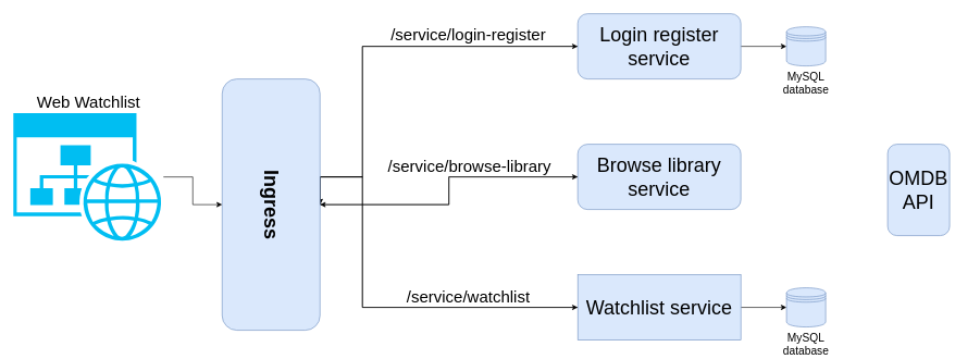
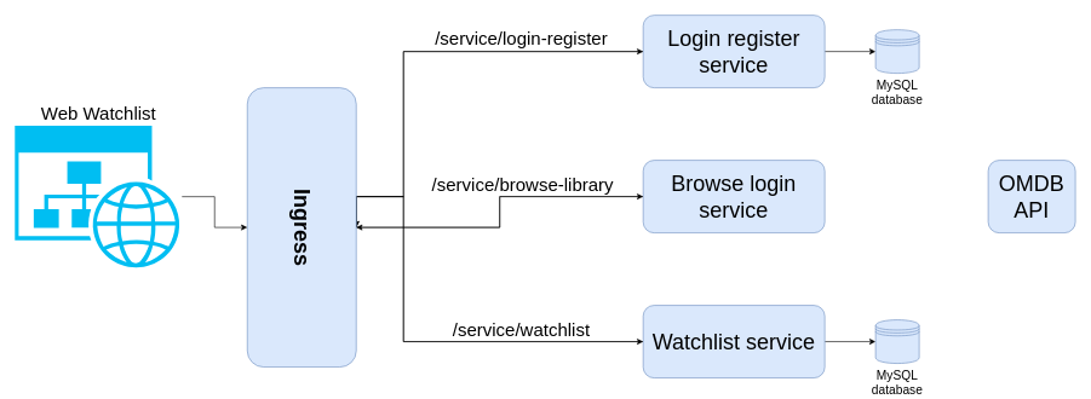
  <mxCell id="0" />
  <mxCell id="1" parent="0" />
  <mxCell id="2" style="edgeStyle=orthogonalEdgeStyle;rounded=0;orthogonalLoop=1;jettySize=auto;html=1;exitX=0;exitY=0.5;exitDx=0;exitDy=0;entryX=0.5;entryY=1;entryDx=0;entryDy=0;" edge="1" parent="1" source="4" target="17"><mxGeometry relative="1" as="geometry"><Array as="points"><mxPoint x="555" y="70.5" /><mxPoint x="555" y="270.5" /></Array></mxGeometry></mxCell>
  <mxCell id="3" style="edgeStyle=orthogonalEdgeStyle;rounded=0;orthogonalLoop=1;jettySize=auto;html=1;exitX=1;exitY=0.5;exitDx=0;exitDy=0;entryX=0;entryY=0.5;entryDx=0;entryDy=0;" edge="1" parent="1" source="4" target="10"><mxGeometry relative="1" as="geometry" /></mxCell>
  <mxCell id="4" value="Login register service" style="rounded=1;whiteSpace=wrap;html=1;shadow=0;fillColor=#dae8fc;strokeColor=#6c8ebf;fontSize=30;" parent="1" vertex="1"><mxGeometry x="885" y="20.5" width="250" height="100" as="geometry" /></mxCell>
  <mxCell id="5" style="edgeStyle=orthogonalEdgeStyle;rounded=0;orthogonalLoop=1;jettySize=auto;html=1;entryX=0.5;entryY=1;entryDx=0;entryDy=0;" edge="1" parent="1" source="6" target="17"><mxGeometry relative="1" as="geometry" /></mxCell>
- <mxCell id="6" value="Browse library service" style="rounded=1;whiteSpace=wrap;html=1;shadow=0;strokeColor=#6c8ebf;align=center;verticalAlign=middle;fontFamily=Helvetica;fontSize=30;fontColor=default;fillColor=#dae8fc;" parent="1" vertex="1"><mxGeometry x="885" y="220.5" width="250" height="100" as="geometry" /></mxCell>
+ <mxCell id="6" value="Browse login service" style="rounded=1;whiteSpace=wrap;html=1;shadow=0;strokeColor=#6c8ebf;align=center;verticalAlign=middle;fontFamily=Helvetica;fontSize=30;fontColor=default;fillColor=#dae8fc;" parent="1" vertex="1"><mxGeometry x="885" y="220.5" width="250" height="100" as="geometry" /></mxCell>
  <mxCell id="7" style="edgeStyle=orthogonalEdgeStyle;rounded=0;orthogonalLoop=1;jettySize=auto;html=1;entryX=0.5;entryY=1;entryDx=0;entryDy=0;" edge="1" parent="1" source="9" target="17"><mxGeometry relative="1" as="geometry"><Array as="points"><mxPoint x="555" y="470.5" /><mxPoint x="555" y="270.5" /></Array></mxGeometry></mxCell>
  <mxCell id="8" style="edgeStyle=orthogonalEdgeStyle;rounded=0;orthogonalLoop=1;jettySize=auto;html=1;exitX=1;exitY=0.5;exitDx=0;exitDy=0;entryX=0;entryY=0.5;entryDx=0;entryDy=0;" edge="1" parent="1" source="9" target="20"><mxGeometry relative="1" as="geometry" /></mxCell>
- <mxCell id="9" value="Watchlist service" style="whiteSpace=wrap;html=1;shadow=0;strokeColor=#6c8ebf;align=center;verticalAlign=middle;fontFamily=Helvetica;fontSize=30;fontColor=default;fillColor=#dae8fc;rounded=0;" parent="1" vertex="1"><mxGeometry x="885" y="420.5" width="250" height="100" as="geometry" /></mxCell>
+ <mxCell id="9" value="Watchlist service" style="rounded=1;whiteSpace=wrap;html=1;shadow=0;strokeColor=#6c8ebf;align=center;verticalAlign=middle;fontFamily=Helvetica;fontSize=30;fontColor=default;fillColor=#dae8fc;" parent="1" vertex="1"><mxGeometry x="885" y="420.5" width="250" height="100" as="geometry" /></mxCell>
  <mxCell id="10" value="MySQL&lt;div&gt;&lt;span style=&quot;background-color: transparent; color: light-dark(rgb(0, 0, 0), rgb(255, 255, 255));&quot;&gt;database&lt;/span&gt;&lt;/div&gt;" style="shape=datastore;html=1;rounded=1;shadow=0;strokeColor=#6c8ebf;align=center;verticalAlign=top;fontFamily=Helvetica;fontSize=17;fontColor=default;fillColor=#dae8fc;horizontal=1;whiteSpace=wrap;labelBorderColor=none;textShadow=0;labelBackgroundColor=none;labelPosition=center;verticalLabelPosition=bottom;" parent="1" vertex="1"><mxGeometry x="1205" y="40.5" width="60" height="60" as="geometry" /></mxCell>
  <mxCell id="11" style="edgeStyle=orthogonalEdgeStyle;rounded=0;orthogonalLoop=1;jettySize=auto;html=1;exitX=0.5;exitY=1;exitDx=0;exitDy=0;entryX=0;entryY=0.5;entryDx=0;entryDy=0;" parent="1" source="17" target="4" edge="1"><mxGeometry relative="1" as="geometry"><Array as="points"><mxPoint x="555" y="270.5" /><mxPoint x="555" y="70.5" /></Array></mxGeometry></mxCell>
  <mxCell id="12" value="&lt;font style=&quot;font-size: 25px;&quot;&gt;/service/login-register&lt;/font&gt;" style="edgeLabel;html=1;align=center;verticalAlign=middle;resizable=0;points=[];labelBackgroundColor=none;" vertex="1" connectable="0" parent="11"><mxGeometry x="0.563" y="3" relative="1" as="geometry"><mxPoint x="-29" y="-17" as="offset" /></mxGeometry></mxCell>
  <mxCell id="13" style="edgeStyle=orthogonalEdgeStyle;rounded=0;orthogonalLoop=1;jettySize=auto;html=1;exitX=0.5;exitY=1;exitDx=0;exitDy=0;entryX=0;entryY=0.5;entryDx=0;entryDy=0;" parent="1" source="17" target="6" edge="1"><mxGeometry relative="1" as="geometry" /></mxCell>
  <mxCell id="14" value="&lt;font style=&quot;font-size: 25px;&quot;&gt;/service/browse-library&lt;/font&gt;" style="edgeLabel;html=1;align=center;verticalAlign=middle;resizable=0;points=[];labelBackgroundColor=none;" vertex="1" connectable="0" parent="13"><mxGeometry x="0.151" y="3" relative="1" as="geometry"><mxPoint x="19" y="-15" as="offset" /></mxGeometry></mxCell>
  <mxCell id="15" style="edgeStyle=orthogonalEdgeStyle;rounded=0;orthogonalLoop=1;jettySize=auto;html=1;exitX=0.5;exitY=1;exitDx=0;exitDy=0;entryX=0;entryY=0.5;entryDx=0;entryDy=0;" parent="1" source="17" target="9" edge="1"><mxGeometry relative="1" as="geometry"><Array as="points"><mxPoint x="555" y="270.5" /><mxPoint x="555" y="470.5" /></Array></mxGeometry></mxCell>
  <mxCell id="16" value="/service/watchlist" style="edgeLabel;html=1;align=center;verticalAlign=middle;resizable=0;points=[];fontSize=25;" vertex="1" connectable="0" parent="15"><mxGeometry x="0.396" y="1" relative="1" as="geometry"><mxPoint x="24" y="-17" as="offset" /></mxGeometry></mxCell>
  <mxCell id="17" value="Ingress" style="rounded=1;whiteSpace=wrap;html=1;shadow=0;fillColor=#dae8fc;strokeColor=#6c8ebf;fontSize=30;direction=north;flipH=0;horizontal=1;align=center;textDirection=vertical-lr;fontStyle=1" parent="1" vertex="1"><mxGeometry x="340" y="120.5" width="150" height="385" as="geometry" /></mxCell>
  <mxCell id="18" style="edgeStyle=orthogonalEdgeStyle;rounded=0;orthogonalLoop=1;jettySize=auto;html=1;entryX=0.5;entryY=0;entryDx=0;entryDy=0;" edge="1" parent="1" source="19" target="17"><mxGeometry relative="1" as="geometry" /></mxCell>
  <mxCell id="19" value="&lt;font style=&quot;font-size: 25px;&quot;&gt;Web Watchlist&lt;/font&gt;" style="verticalLabelPosition=top;html=1;verticalAlign=bottom;align=center;strokeColor=none;fillColor=#00BEF2;shape=mxgraph.azure.website_generic;pointerEvents=1;rounded=1;shadow=0;fontFamily=Helvetica;fontSize=20;fontColor=default;container=0;labelPosition=center;" parent="1" vertex="1"><mxGeometry x="20" y="172.75" width="230" height="195.5" as="geometry" /></mxCell>
  <mxCell id="20" value="MySQL database" style="shape=datastore;html=1;rounded=1;shadow=0;strokeColor=#6c8ebf;align=center;verticalAlign=top;fontFamily=Helvetica;fontSize=17;fontColor=default;fillColor=#dae8fc;horizontal=1;whiteSpace=wrap;labelBorderColor=none;textShadow=0;labelBackgroundColor=none;labelPosition=center;verticalLabelPosition=bottom;" vertex="1" parent="1"><mxGeometry x="1205" y="440.5" width="60" height="60" as="geometry" /></mxCell>
- <mxCell id="21" value="OMDB API" style="rounded=1;whiteSpace=wrap;html=1;shadow=0;fillColor=#dae8fc;strokeColor=#6c8ebf;fontSize=30;" vertex="1" parent="1"><mxGeometry x="1360" y="220.5" width="95" height="140" as="geometry" /></mxCell>
+ <mxCell id="21" value="OMDB API" style="rounded=1;whiteSpace=wrap;html=1;shadow=0;fillColor=#dae8fc;strokeColor=#6c8ebf;fontSize=30;" vertex="1" parent="1"><mxGeometry x="1360" y="220.5" width="120" height="100" as="geometry" /></mxCell>
